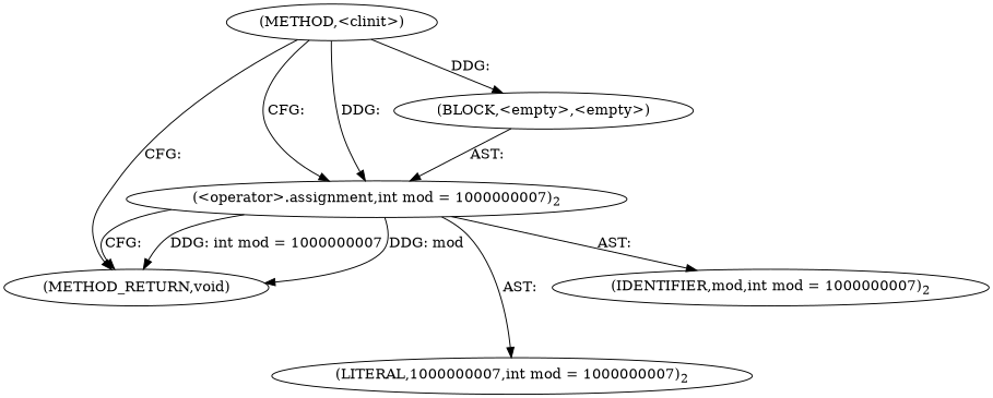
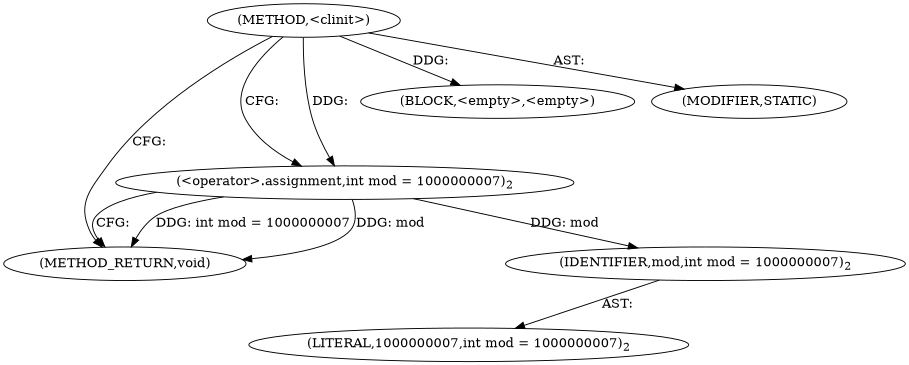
  digraph {
    n1 [label=<(METHOD,&lt;clinit&gt;)>]
    n2 [label=<(BLOCK,&lt;empty&gt;,&lt;empty&gt;)>]
    n3 [label=<(&lt;operator&gt;.assignment,int mod = 1000000007)<SUB>2</SUB>>]
+   n4 [label=<(MODIFIER,STATIC)>]
    n5 [label=<(METHOD_RETURN,void)>]
    n6 [label=<(IDENTIFIER,mod,int mod = 1000000007)<SUB>2</SUB>>]
    n7 [label=<(LITERAL,1000000007,int mod = 1000000007)<SUB>2</SUB>>]
    n1 -> n2 [label="DDG: "]
    n1 -> n3 [label="CFG: "]
    n1 -> n3 [label="DDG: "]
+   n1 -> n4 [label="AST: "]
    n1 -> n5 [label="CFG: "]
-   n2 -> n3 [label="AST: "]
    n3 -> n5 [label="CFG: "]
    n3 -> n5 [label="DDG: int mod = 1000000007"]
    n3 -> n5 [label="DDG: mod"]
-   n3 -> n6 [label="AST: "]
-   n3 -> n7 [label="AST: "]
+   n3 -> n6 [label="DDG: mod"]
+   n6 -> n7 [label="AST: "]
  }
